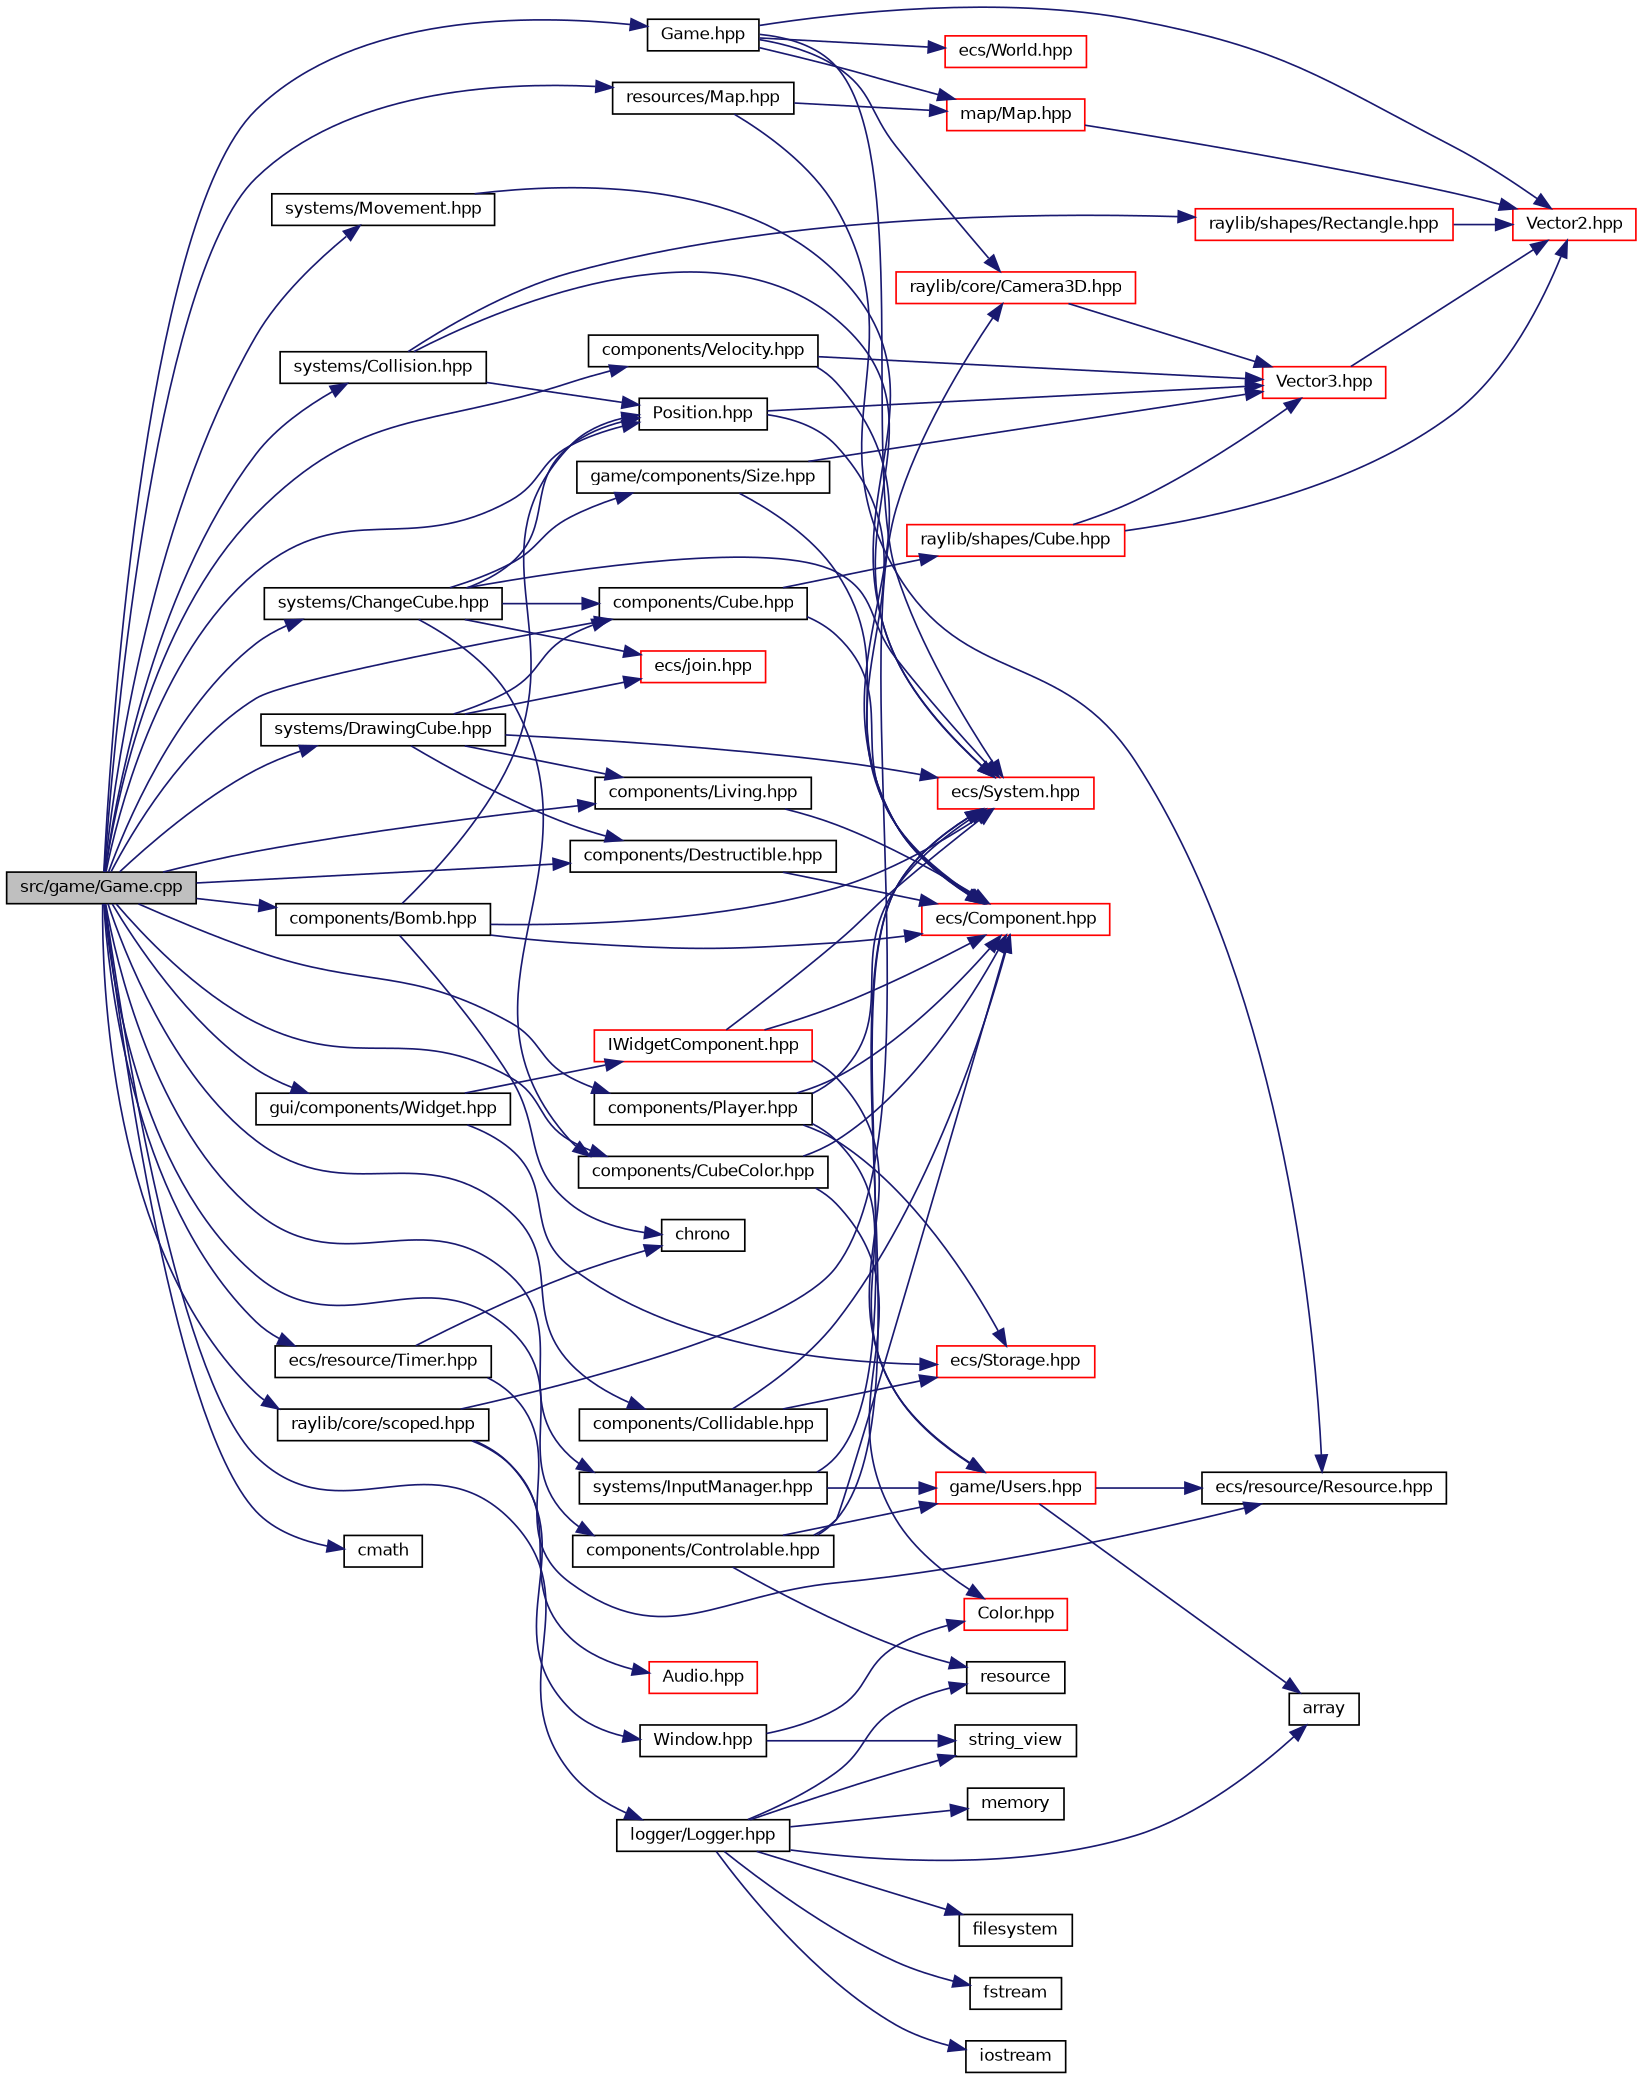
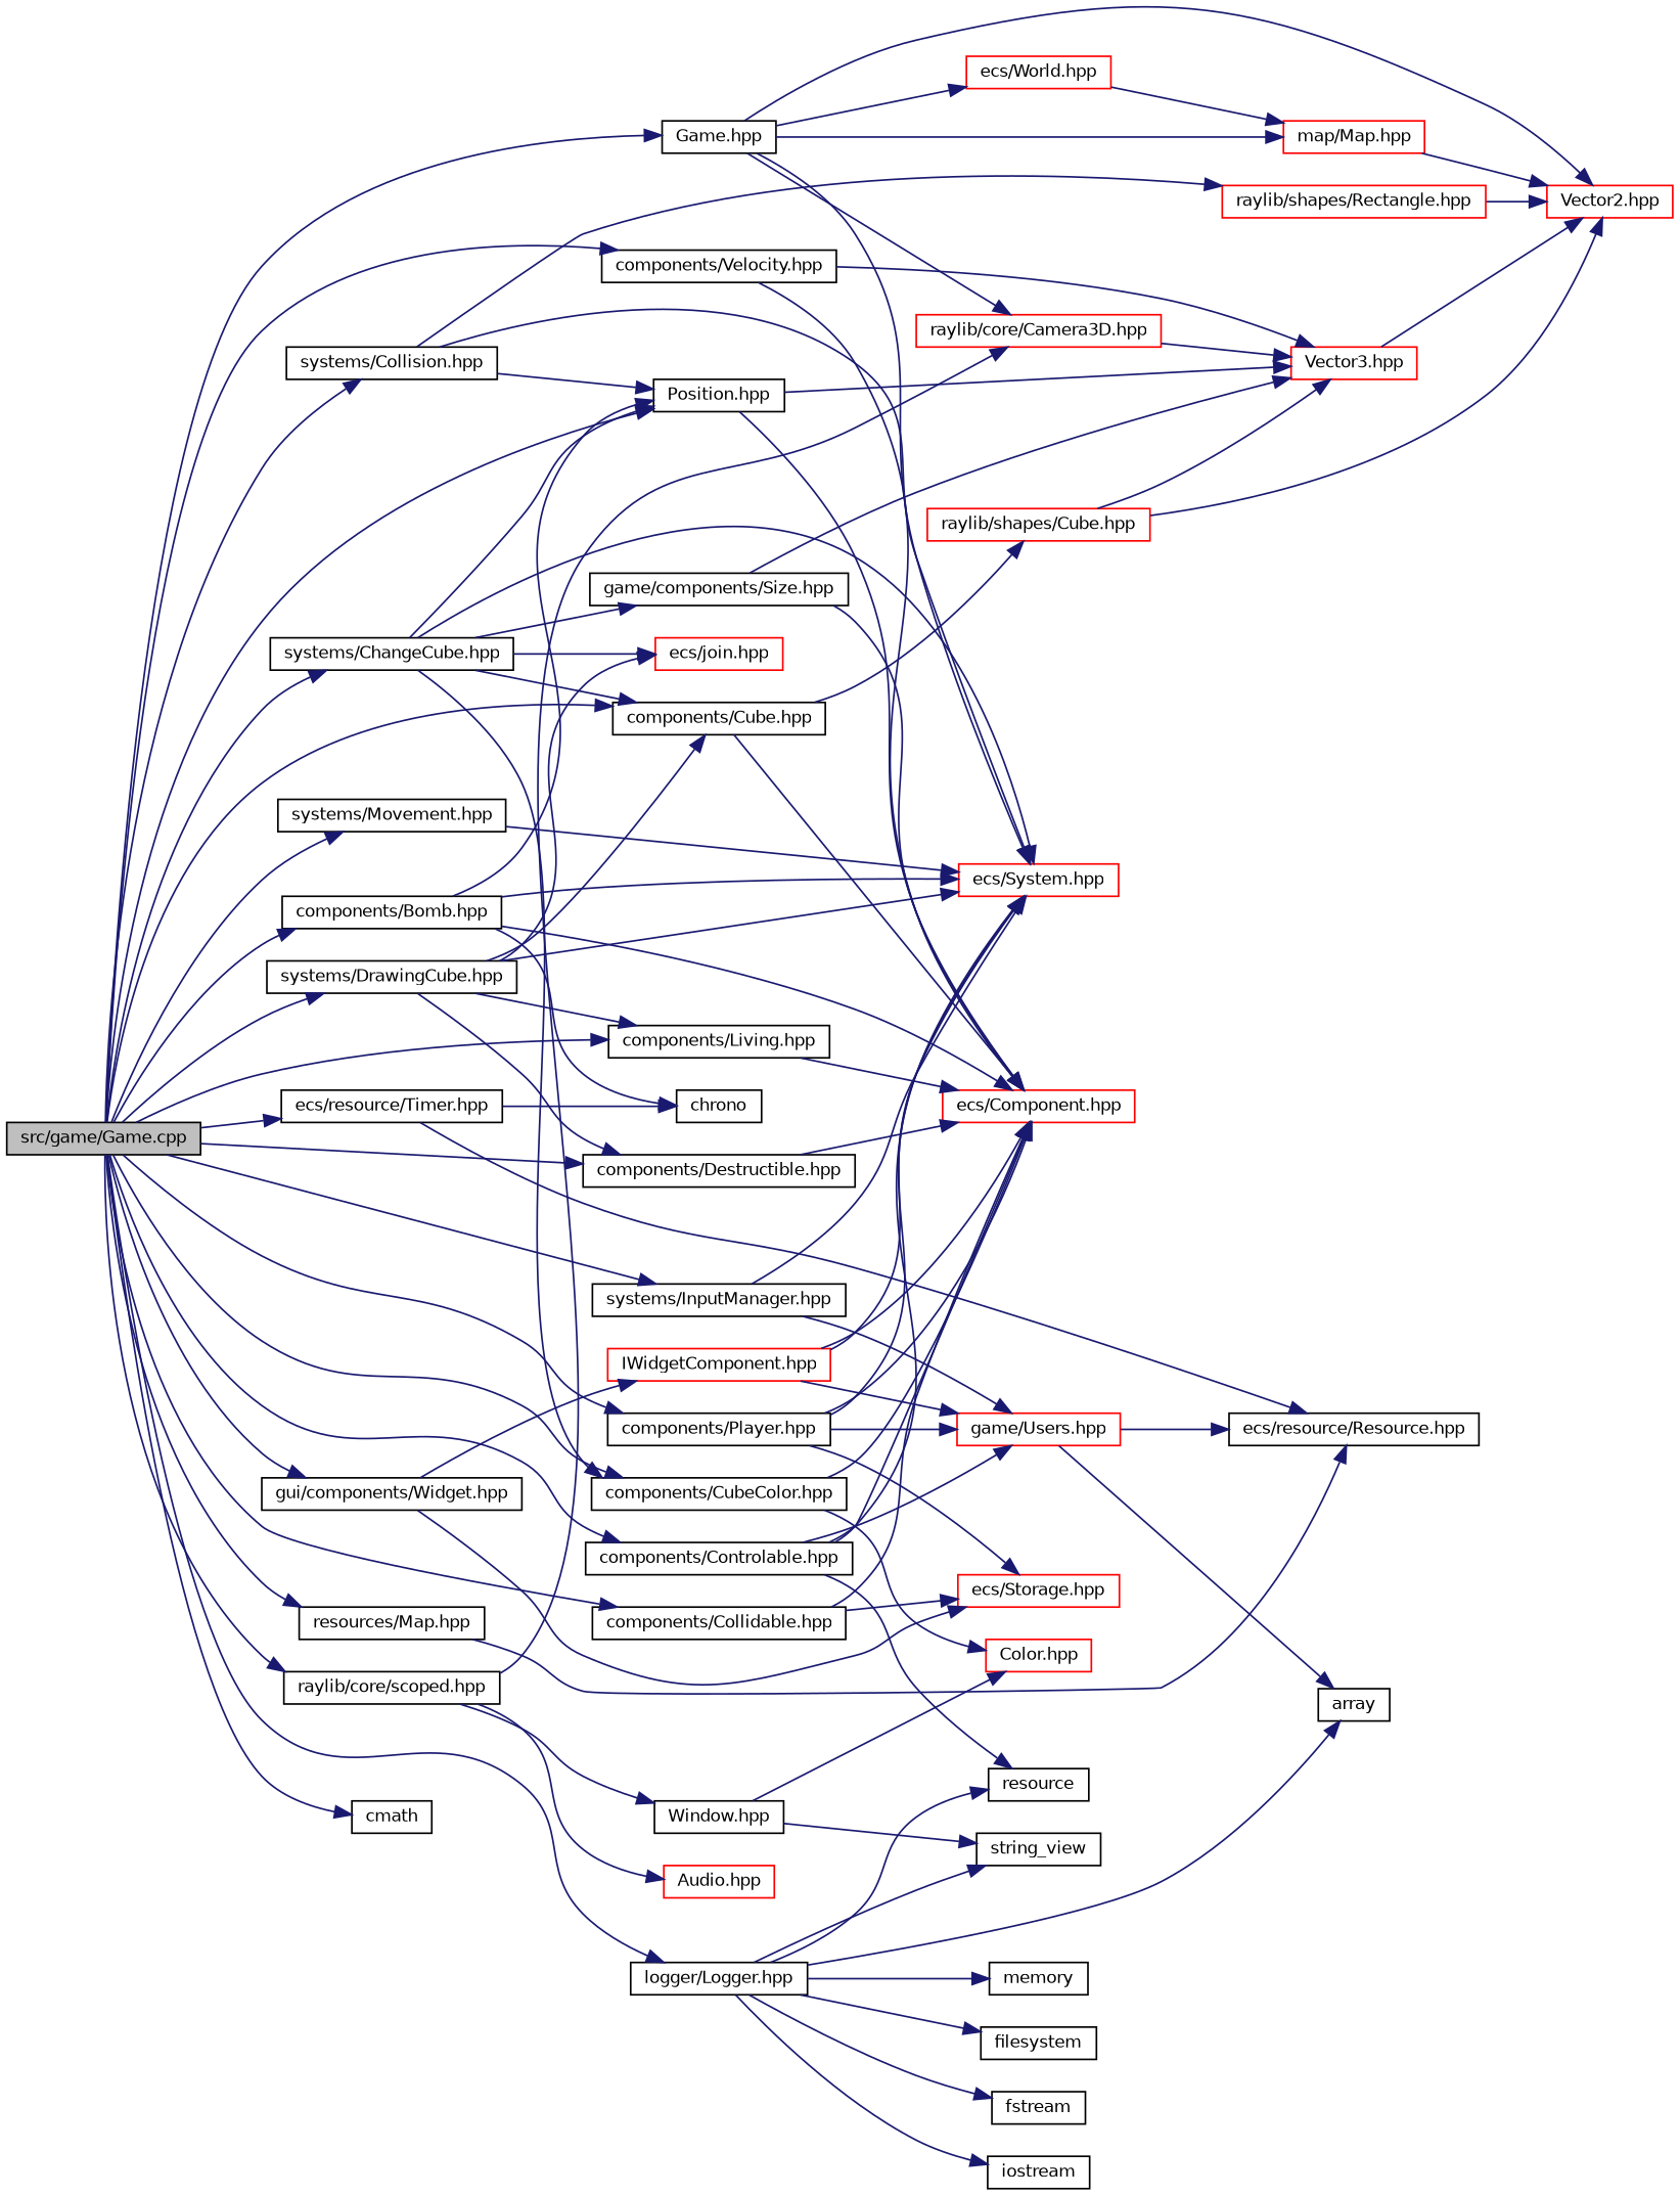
  digraph {
    rankdir=LR
    node [color=black fillcolor=white fontname=Helvetica fontsize=10 shape=record style=filled]
    edge [color=midnightblue fontname=Helvetica fontsize=10 labelfontname=Helvetica labelfontsize=10 style=solid]
    n1 [fillcolor=grey75 fontcolor=black height=0.2 label="src/game/Game.cpp" width=0.4]
    n2 [height=0.2 label="Game.hpp" width=0.4]
    n3 [height=0.2 label=cmath width=0.4]
    n4 [height=0.2 label="ecs/resource/Timer.hpp" width=0.4]
    n5 [height=0.2 label="logger/Logger.hpp" width=0.4]
    n6 [height=0.2 label="raylib/core/scoped.hpp" width=0.4]
    n7 [height=0.2 label="resources/Map.hpp" width=0.4]
    n8 [height=0.2 label="components/Bomb.hpp" width=0.4]
    n9 [height=0.2 label="Position.hpp" width=0.4]
    n10 [height=0.2 label="components/Collidable.hpp" width=0.4]
    n11 [height=0.2 label="components/Controlable.hpp" width=0.4]
    n12 [height=0.2 label="components/Cube.hpp" width=0.4]
    n13 [height=0.2 label="components/CubeColor.hpp" width=0.4]
    n14 [height=0.2 label="components/Destructible.hpp" width=0.4]
    n15 [height=0.2 label="components/Living.hpp" width=0.4]
    n16 [height=0.2 label="components/Player.hpp" width=0.4]
    n17 [height=0.2 label="components/Velocity.hpp" width=0.4]
    n18 [height=0.2 label="gui/components/Widget.hpp" width=0.4]
    n19 [height=0.2 label="systems/ChangeCube.hpp" width=0.4]
    n20 [height=0.2 label="systems/Collision.hpp" width=0.4]
    n21 [height=0.2 label="systems/DrawingCube.hpp" width=0.4]
    n22 [height=0.2 label="systems/InputManager.hpp" width=0.4]
    n23 [height=0.2 label="systems/Movement.hpp" width=0.4]
    n24 [color=red height=0.2 label="ecs/System.hpp" width=0.4]
    n25 [color=red height=0.2 label="ecs/World.hpp" width=0.4]
    n26 [color=red height=0.2 label="map/Map.hpp" width=0.4]
    n27 [color=red height=0.2 label="Vector2.hpp" width=0.4]
    n28 [color=red height=0.2 label="raylib/core/Camera3D.hpp" width=0.4]
    n29 [height=0.2 label="ecs/resource/Resource.hpp" width=0.4]
    n30 [height=0.2 label=chrono width=0.4]
    n31 [height=0.2 label=array width=0.4]
    n32 [height=0.2 label=filesystem width=0.4]
    n33 [height=0.2 label=fstream width=0.4]
    n34 [height=0.2 label=resource width=0.4]
    n35 [height=0.2 label=iostream width=0.4]
    n36 [height=0.2 label=memory width=0.4]
    n37 [height=0.2 label=string_view width=0.4]
    n38 [color=red height=0.2 label="Audio.hpp" width=0.4]
    n39 [height=0.2 label="Window.hpp" width=0.4]
    n40 [color=red height=0.2 label="ecs/Component.hpp" width=0.4]
    n41 [color=red height=0.2 label="Vector3.hpp" width=0.4]
    n42 [color=red height=0.2 label="ecs/Storage.hpp" width=0.4]
    n43 [color=red height=0.2 label="game/Users.hpp" width=0.4]
    n44 [color=red height=0.2 label="raylib/shapes/Cube.hpp" width=0.4]
    n45 [color=red height=0.2 label="Color.hpp" width=0.4]
    n46 [color=red height=0.2 label="IWidgetComponent.hpp" width=0.4]
    n47 [color=red height=0.2 label="ecs/join.hpp" width=0.4]
    n48 [height=0.2 label="game/components/Size.hpp" width=0.4]
    n49 [color=red height=0.2 label="raylib/shapes/Rectangle.hpp" width=0.4]
    n1 -> n2
    n1 -> n3
    n1 -> n4
    n1 -> n5
    n1 -> n6
    n1 -> n7
    n1 -> n8
    n1 -> n9
    n1 -> n10
    n1 -> n11
    n1 -> n12
    n1 -> n13
    n1 -> n14
    n1 -> n15
    n1 -> n16
    n1 -> n17
    n1 -> n18
    n1 -> n19
    n1 -> n20
    n1 -> n21
    n1 -> n22
    n1 -> n23
    n2 -> n24
    n2 -> n25
    n2 -> n26
    n2 -> n27
    n2 -> n28
    n4 -> n29
    n4 -> n30
    n5 -> n31
    n5 -> n32
    n5 -> n33
    n5 -> n34
    n5 -> n35
    n5 -> n36
    n5 -> n37
    n6 -> n28
    n6 -> n38
    n6 -> n39
-   n7 -> n26
+   n25 -> n26
    n7 -> n29
    n8 -> n9
    n8 -> n24
    n8 -> n30
    n8 -> n40
    n9 -> n40
    n9 -> n41
    n10 -> n40
    n10 -> n42
    n11 -> n24
    n11 -> n34
    n11 -> n40
    n11 -> n43
    n12 -> n40
    n12 -> n44
    n13 -> n40
    n13 -> n45
    n14 -> n40
    n15 -> n40
    n16 -> n24
    n16 -> n40
    n16 -> n42
    n16 -> n43
    n17 -> n40
    n17 -> n41
    n18 -> n42
    n18 -> n46
    n19 -> n9
    n19 -> n12
    n19 -> n13
    n19 -> n24
    n19 -> n47
    n19 -> n48
    n20 -> n9
    n20 -> n24
    n20 -> n49
    n21 -> n12
    n21 -> n14
    n21 -> n15
    n21 -> n24
    n21 -> n47
    n22 -> n24
    n22 -> n43
    n23 -> n24
    n26 -> n27
    n28 -> n41
    n39 -> n37
    n39 -> n45
    n41 -> n27
    n43 -> n29
    n43 -> n31
    n44 -> n27
    n44 -> n41
    n46 -> n24
    n46 -> n40
    n46 -> n43
    n48 -> n40
    n48 -> n41
    n49 -> n27
  }
